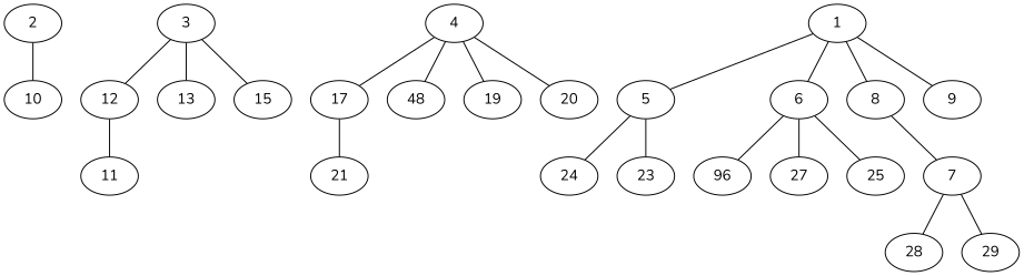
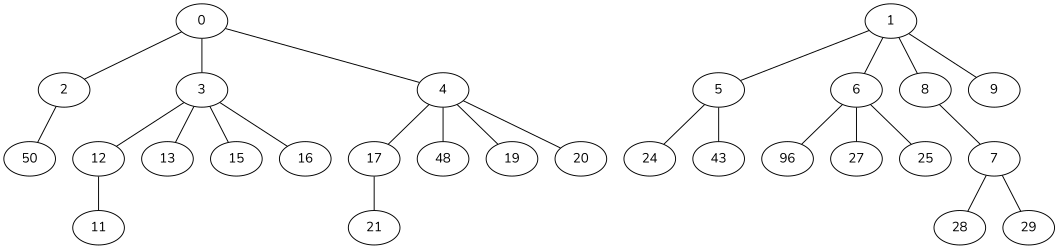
  graph {
    fontname=Nunito
    node [fontname=Nunito]
    edge [fontname=Nunito]
+   0
    2
    3
    4
    1
    5
    6
    8
    9
-   10
+   10 [label=50]
    12
    13
    15
+   16
    17
    n16 [label=48]
    19
    20
    24
-   23
+   23 [label=43]
    n21 [label=96]
    27
    25
    7
    28
    29
    11
    21
+   0 -- 2
+   0 -- 3
+   0 -- 4
    2 -- 10
    3 -- 12
    3 -- 13
    3 -- 15
+   3 -- 16
    4 -- 17
    4 -- n16
    4 -- 19
    4 -- 20
    1 -- 5
    1 -- 6
    1 -- 8
    1 -- 9
    5 -- 24
    5 -- 23
    6 -- n21
    6 -- 27
    6 -- 25
    8 -- 7
    12 -- 11
    17 -- 21
    7 -- 28
    7 -- 29
  }
